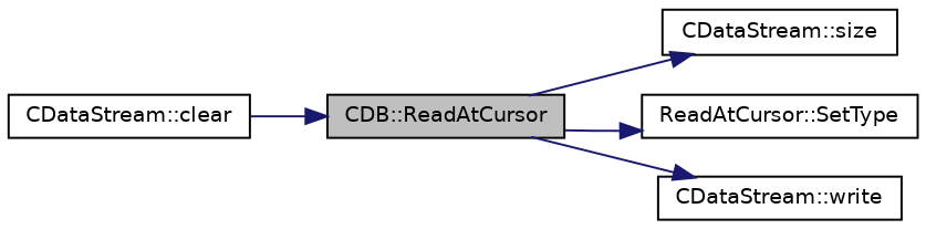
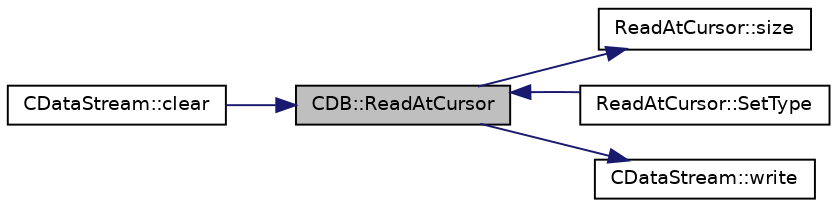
  digraph {
    rankdir=LR
    node [color=black fillcolor=white fontname=Helvetica fontsize=10 shape=record style=filled]
    edge [color=midnightblue fontname=Helvetica fontsize=10 labelfontname=Helvetica labelfontsize=10 style=solid]
    n1 [fillcolor=grey75 fontcolor=black height=0.2 label="CDB::ReadAtCursor" width=0.4]
-   n2 [height=0.2 label="CDataStream::size" width=0.4]
+   n2 [height=0.2 label="ReadAtCursor::size" width=0.4]
    n3 [height=0.2 label="ReadAtCursor::SetType" width=0.4]
    n4 [height=0.2 label="CDataStream::write" width=0.4]
    n5 [height=0.2 label="CDataStream::clear" width=0.4]
    n1 -> n2
-   n1 -> n3
+   n3 -> n1
    n1 -> n4
    n5 -> n1
  }
